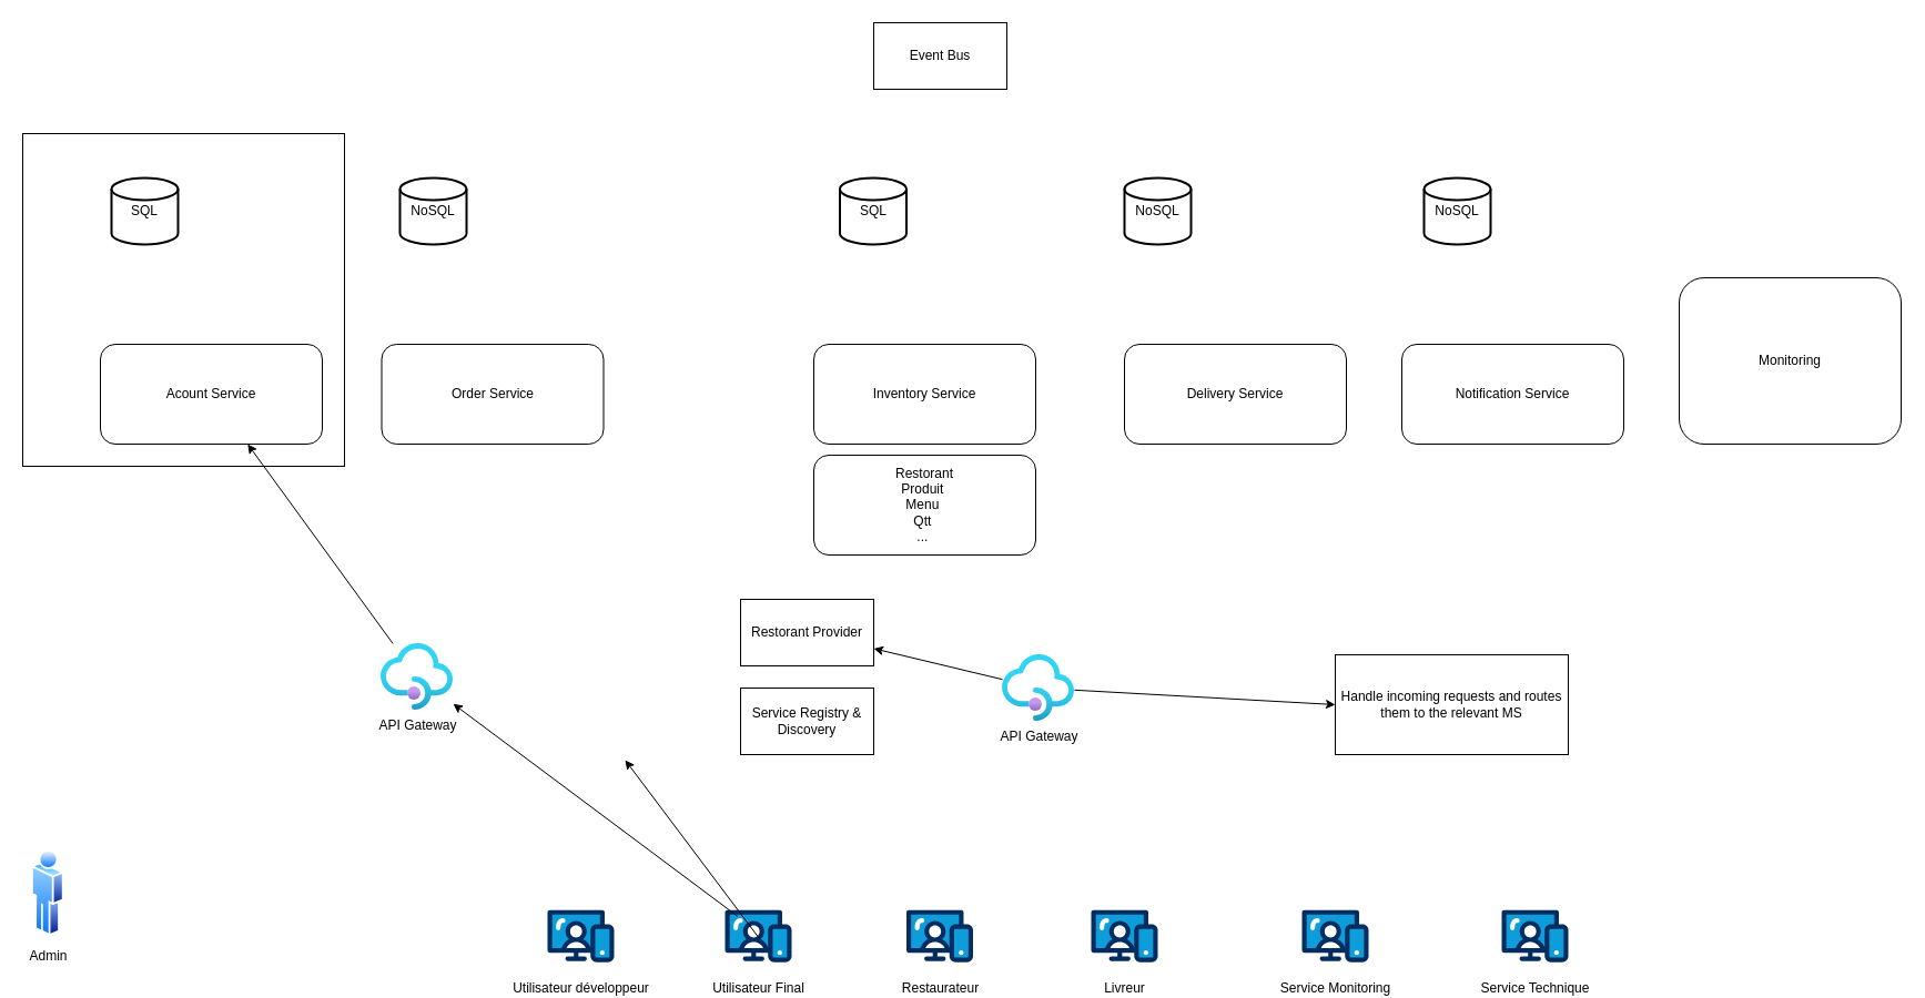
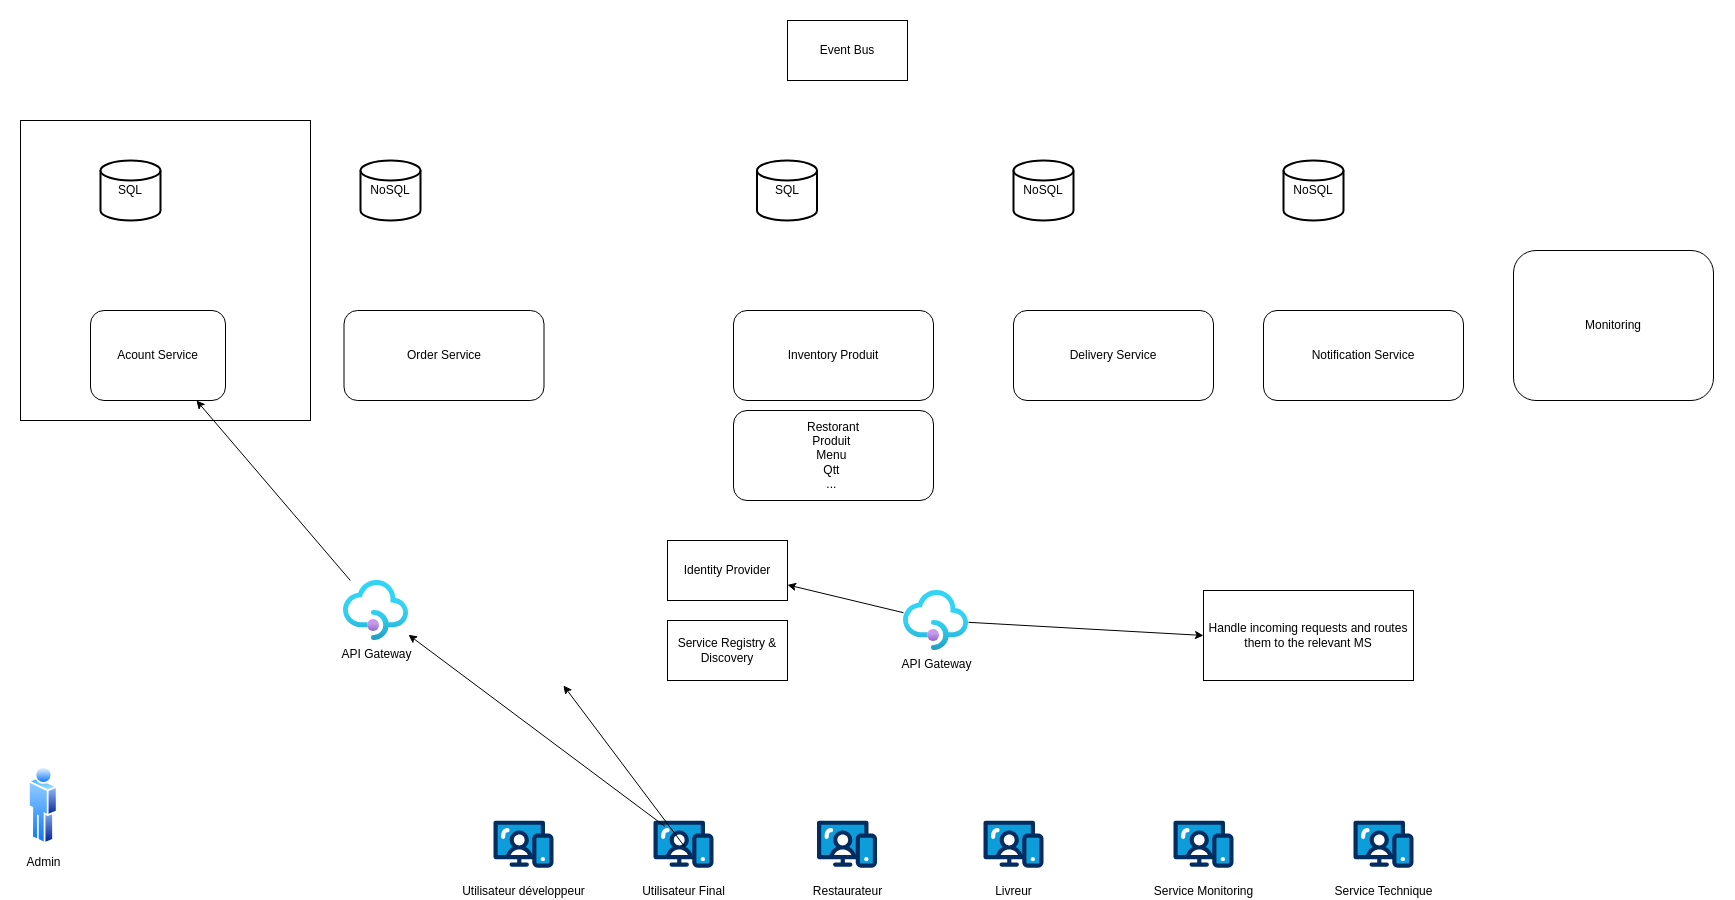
  <mxCell id="0" />
  <mxCell id="1" parent="0" />
  <mxCell id="2" value="" style="rounded=0;whiteSpace=wrap;html=1;" vertex="1" parent="1"><mxGeometry x="20" y="120" width="290" height="300" as="geometry" /></mxCell>
  <mxCell id="3" value="Utilisateur Final" style="verticalLabelPosition=bottom;aspect=fixed;html=1;shape=mxgraph.salesforce.web;" vertex="1" parent="1"><mxGeometry x="653" y="820" width="60" height="47.4" as="geometry" /></mxCell>
  <mxCell id="4" value="Restaurateur" style="verticalLabelPosition=bottom;aspect=fixed;html=1;shape=mxgraph.salesforce.web;" vertex="1" parent="1"><mxGeometry x="816.5" y="820" width="60" height="47.4" as="geometry" /></mxCell>
  <mxCell id="5" value="Livreur" style="verticalLabelPosition=bottom;aspect=fixed;html=1;shape=mxgraph.salesforce.web;" vertex="1" parent="1"><mxGeometry x="983" y="820" width="60" height="47.4" as="geometry" /></mxCell>
  <mxCell id="6" value="Service Monitoring" style="verticalLabelPosition=bottom;aspect=fixed;html=1;shape=mxgraph.salesforce.web;" vertex="1" parent="1"><mxGeometry x="1173" y="820" width="60" height="47.4" as="geometry" /></mxCell>
  <mxCell id="7" value="Service Technique" style="verticalLabelPosition=bottom;aspect=fixed;html=1;shape=mxgraph.salesforce.web;" vertex="1" parent="1"><mxGeometry x="1353" y="820" width="60" height="47.4" as="geometry" /></mxCell>
- <mxCell id="8" value="Acount Service" style="rounded=1;whiteSpace=wrap;html=1;" vertex="1" parent="1"><mxGeometry x="90" y="310" width="200" height="90" as="geometry" /></mxCell>
+ <mxCell id="8" value="Acount Service" style="rounded=1;whiteSpace=wrap;html=1;" vertex="1" parent="1"><mxGeometry x="90" y="310" width="135" height="90" as="geometry" /></mxCell>
  <mxCell id="9" value="API Gateway" style="image;aspect=fixed;html=1;points=[];align=center;fontSize=12;image=img/lib/azure2/app_services/API_Management_Services.svg;" vertex="1" parent="1"><mxGeometry x="903" y="590" width="65" height="60" as="geometry" /></mxCell>
  <mxCell id="10" value="Order Service" style="rounded=1;whiteSpace=wrap;html=1;" vertex="1" parent="1"><mxGeometry x="343.5" y="310" width="200" height="90" as="geometry" /></mxCell>
- <mxCell id="11" value="Inventory Service" style="rounded=1;whiteSpace=wrap;html=1;" vertex="1" parent="1"><mxGeometry x="733" y="310" width="200" height="90" as="geometry" /></mxCell>
+ <mxCell id="11" value="Inventory Produit" style="rounded=1;whiteSpace=wrap;html=1;" vertex="1" parent="1"><mxGeometry x="733" y="310" width="200" height="90" as="geometry" /></mxCell>
  <mxCell id="12" value="Delivery Service" style="rounded=1;whiteSpace=wrap;html=1;" vertex="1" parent="1"><mxGeometry x="1013" y="310" width="200" height="90" as="geometry" /></mxCell>
  <mxCell id="13" value="Notification Service" style="rounded=1;whiteSpace=wrap;html=1;" vertex="1" parent="1"><mxGeometry x="1263" y="310" width="200" height="90" as="geometry" /></mxCell>
  <mxCell id="14" value="Utilisateur développeur" style="verticalLabelPosition=bottom;aspect=fixed;html=1;shape=mxgraph.salesforce.web;" vertex="1" parent="1"><mxGeometry x="493" y="820" width="60" height="47.4" as="geometry" /></mxCell>
  <mxCell id="15" value="Monitoring" style="rounded=1;whiteSpace=wrap;html=1;" vertex="1" parent="1"><mxGeometry x="1513" y="250" width="200" height="150" as="geometry" /></mxCell>
  <mxCell id="16" value="Admin" style="image;aspect=fixed;perimeter=ellipsePerimeter;html=1;align=center;shadow=0;dashed=0;spacingTop=3;image=img/lib/active_directory/user.svg;" vertex="1" parent="1"><mxGeometry x="28" y="765" width="29.6" height="80" as="geometry" /></mxCell>
  <mxCell id="17" value="SQL" style="strokeWidth=2;html=1;shape=mxgraph.flowchart.database;whiteSpace=wrap;" vertex="1" parent="1"><mxGeometry x="100" y="160" width="60" height="60" as="geometry" /></mxCell>
  <mxCell id="18" value="NoSQL" style="strokeWidth=2;html=1;shape=mxgraph.flowchart.database;whiteSpace=wrap;" vertex="1" parent="1"><mxGeometry x="360" y="160" width="60" height="60" as="geometry" /></mxCell>
  <mxCell id="19" value="SQL" style="strokeWidth=2;html=1;shape=mxgraph.flowchart.database;whiteSpace=wrap;" vertex="1" parent="1"><mxGeometry x="756.5" y="160" width="60" height="60" as="geometry" /></mxCell>
  <mxCell id="20" value="NoSQL" style="strokeWidth=2;html=1;shape=mxgraph.flowchart.database;whiteSpace=wrap;" vertex="1" parent="1"><mxGeometry x="1013" y="160" width="60" height="60" as="geometry" /></mxCell>
  <mxCell id="21" value="NoSQL" style="strokeWidth=2;html=1;shape=mxgraph.flowchart.database;whiteSpace=wrap;" vertex="1" parent="1"><mxGeometry x="1283" y="160" width="60" height="60" as="geometry" /></mxCell>
  <mxCell id="22" value="Event Bus" style="rounded=0;whiteSpace=wrap;html=1;" vertex="1" parent="1"><mxGeometry x="787" y="20" width="120" height="60" as="geometry" /></mxCell>
  <mxCell id="23" value="Handle incoming requests and routes them to the relevant MS" style="rounded=0;whiteSpace=wrap;html=1;" vertex="1" parent="1"><mxGeometry x="1203" y="590" width="210" height="90" as="geometry" /></mxCell>
  <mxCell id="24" value="" style="endArrow=classic;html=1;rounded=0;entryX=0;entryY=0.5;entryDx=0;entryDy=0;" edge="1" parent="1" source="9" target="23"><mxGeometry width="50" height="50" relative="1" as="geometry"><mxPoint x="1053" y="700" as="sourcePoint" /><mxPoint x="1103" y="650" as="targetPoint" /></mxGeometry></mxCell>
- <mxCell id="25" value="Restorant Provider" style="rounded=0;whiteSpace=wrap;html=1;" vertex="1" parent="1"><mxGeometry x="667" y="540" width="120" height="60" as="geometry" /></mxCell>
+ <mxCell id="25" value="Identity Provider" style="rounded=0;whiteSpace=wrap;html=1;" vertex="1" parent="1"><mxGeometry x="667" y="540" width="120" height="60" as="geometry" /></mxCell>
  <mxCell id="26" value="" style="endArrow=classic;html=1;rounded=0;" edge="1" parent="1" source="9" target="25"><mxGeometry width="50" height="50" relative="1" as="geometry"><mxPoint x="978" y="632" as="sourcePoint" /><mxPoint x="1213" y="645" as="targetPoint" /></mxGeometry></mxCell>
  <mxCell id="27" value="Service Registry &amp;amp; Discovery" style="rounded=0;whiteSpace=wrap;html=1;" vertex="1" parent="1"><mxGeometry x="667" y="620" width="120" height="60" as="geometry" /></mxCell>
  <mxCell id="28" value="API Gateway" style="image;aspect=fixed;html=1;points=[];align=center;fontSize=12;image=img/lib/azure2/app_services/API_Management_Services.svg;" vertex="1" parent="1"><mxGeometry x="343" y="580" width="65" height="60" as="geometry" /></mxCell>
  <mxCell id="29" value="" style="endArrow=classic;html=1;rounded=0;exitX=0.188;exitY=0.119;exitDx=0;exitDy=0;exitPerimeter=0;" edge="1" parent="1" source="3" target="28"><mxGeometry width="50" height="50" relative="1" as="geometry"><mxPoint x="913" y="622" as="sourcePoint" /><mxPoint x="797" y="594" as="targetPoint" /></mxGeometry></mxCell>
  <mxCell id="30" value="" style="endArrow=classic;html=1;rounded=0;" edge="1" parent="1" source="28" target="8"><mxGeometry width="50" height="50" relative="1" as="geometry"><mxPoint x="513" y="630" as="sourcePoint" /><mxPoint x="553" y="675" as="targetPoint" /></mxGeometry></mxCell>
  <mxCell id="31" value="" style="endArrow=classic;html=1;rounded=0;exitX=0.188;exitY=0.119;exitDx=0;exitDy=0;exitPerimeter=0;" edge="1" parent="1"><mxGeometry width="50" height="50" relative="1" as="geometry"><mxPoint x="684" y="846" as="sourcePoint" /><mxPoint x="563" y="685" as="targetPoint" /></mxGeometry></mxCell>
  <mxCell id="32" value="&lt;div&gt;Restorant&lt;/div&gt;Produit&amp;nbsp;&lt;div&gt;Menu&amp;nbsp;&lt;/div&gt;&lt;div&gt;Qtt&amp;nbsp;&lt;/div&gt;&lt;div&gt;...&amp;nbsp;&lt;/div&gt;" style="rounded=1;whiteSpace=wrap;html=1;" vertex="1" parent="1"><mxGeometry x="733" y="410" width="200" height="90" as="geometry" /></mxCell>
